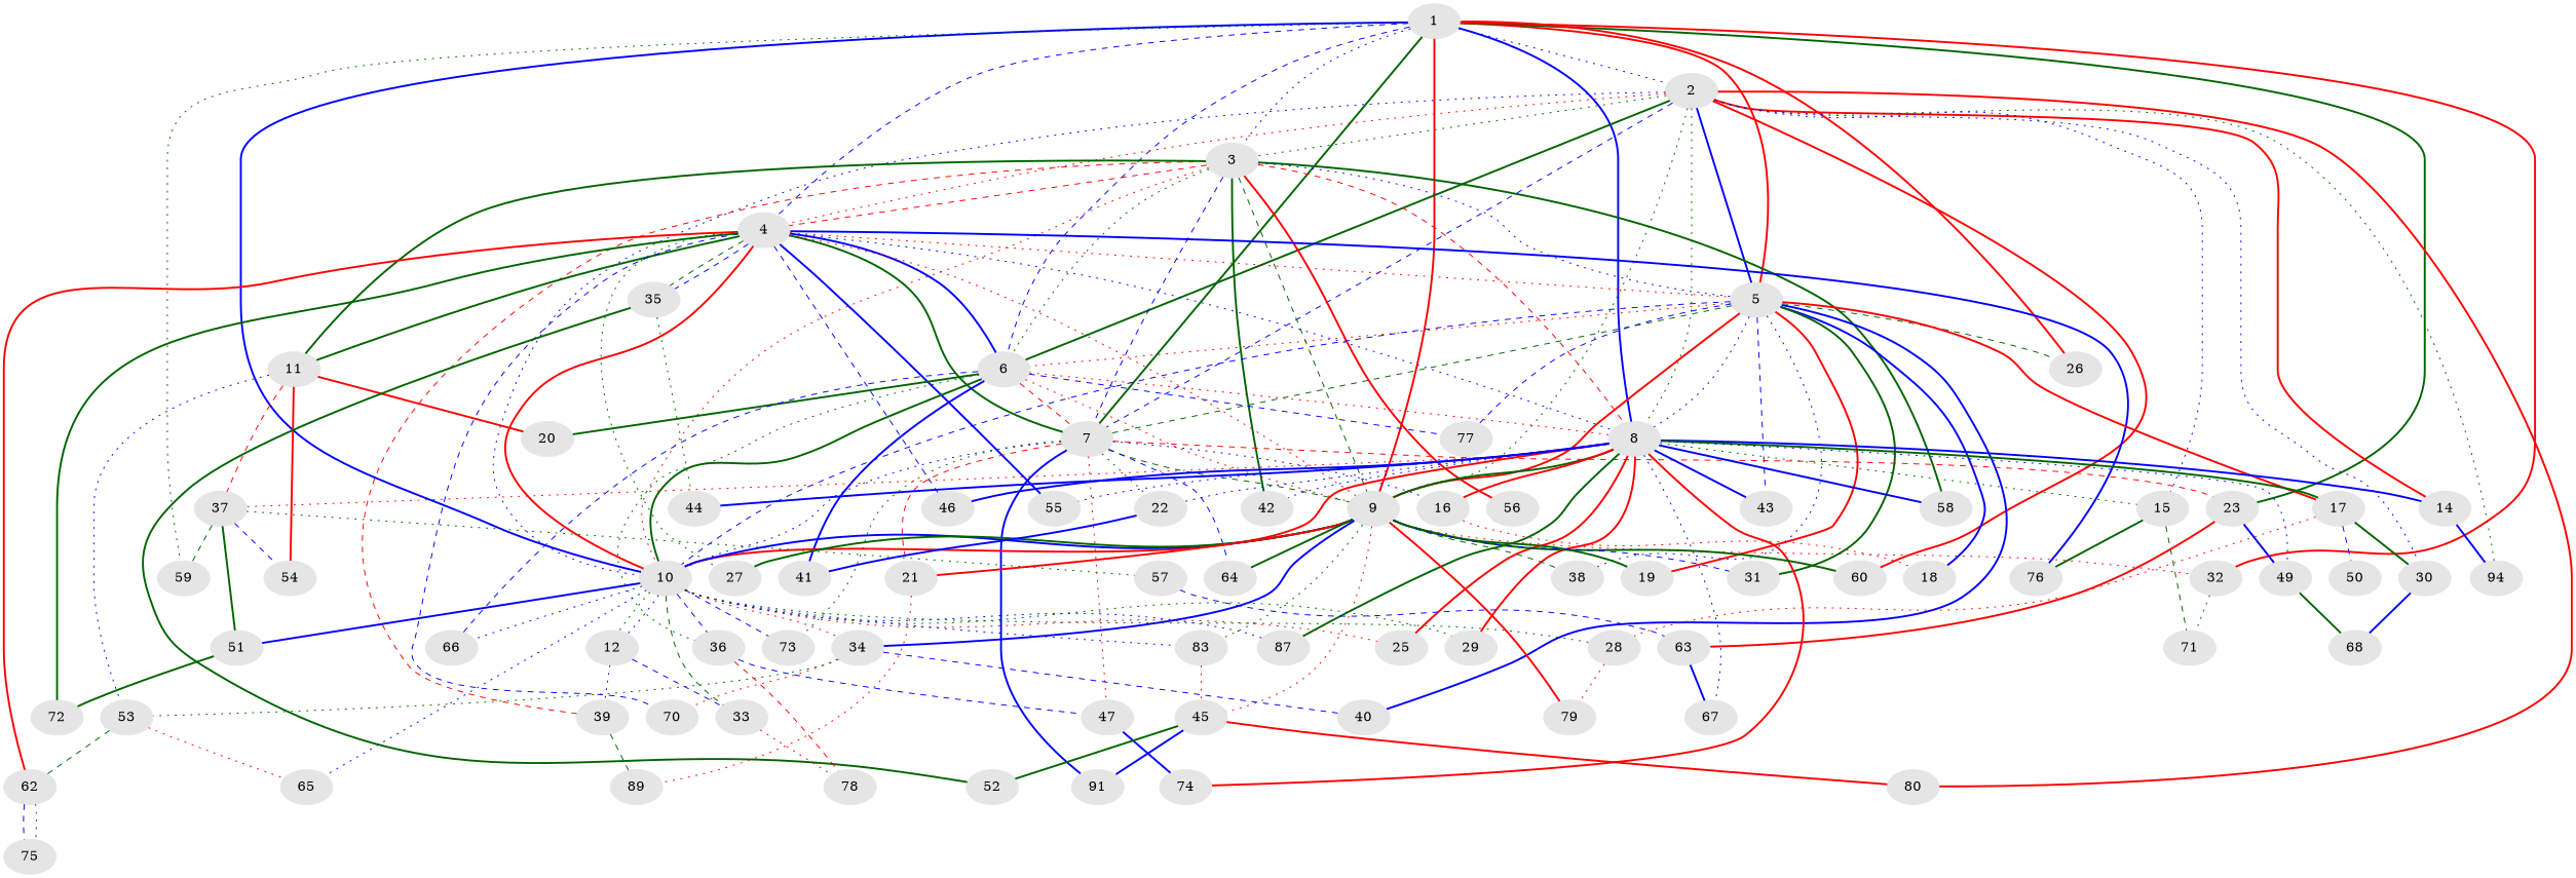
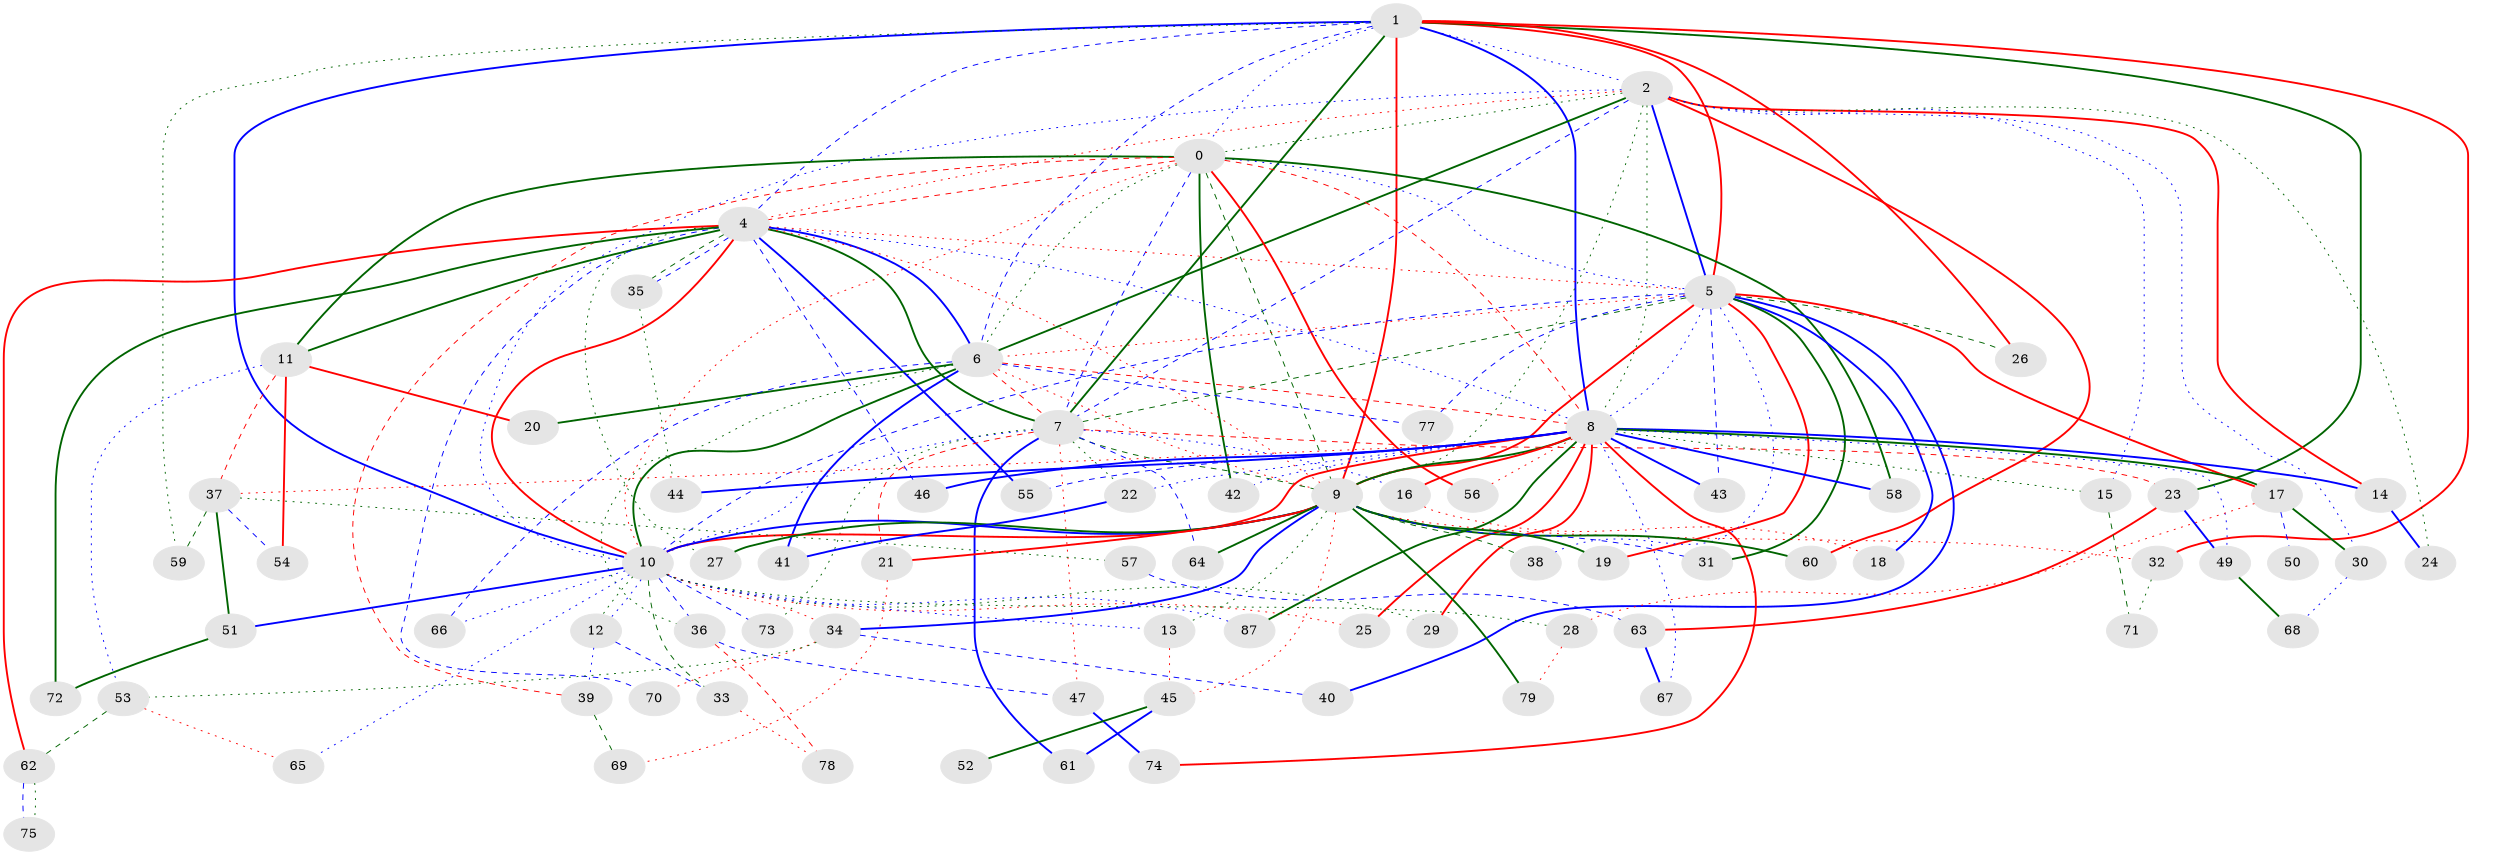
  graph {
    node [color=gray90 style=filled]
    edge [color=blue style=bold]
    1
    2
-   3
+   3 [label=0]
    4
    5
    6
    7
    8
    9
    10
    23
    26
    32
    59
    14
    15
-   24 [label=94]
+   24
    30
    60
-   80
    11
    39
    42
    56
    58
    27
    35
    46
    55
    62
    70
    72
-   76
    17
    18
    19
    31
    38
    40
    43
    77
    20
    36
    41
    66
    16
    21
    22
    47
-   61 [label=91]
+   61
    64
    73
    25
    29
    37
    44
    49
    67
    74
    n60 [label=87]
-   13 [label=83]
+   13
    34
    45
    79
    12
    28
    33
    51
    65
    63
    71
    68
    53
    54
-   69 [label=89]
+   69
    52
    75
    50
    78
    57
    1 -- 2 [style=dotted]
    1 -- 3 [style=dotted]
    1 -- 4 [style=dashed]
    1 -- 5 [color=red]
    1 -- 6 [style=dashed]
    1 -- 7 [color=darkgreen]
    1 -- 8
    1 -- 9 [color=red]
    1 -- 10
    1 -- 23 [color=darkgreen]
    1 -- 26 [color=red]
    1 -- 32 [color=red]
    1 -- 59 [color=darkgreen style=dotted]
    2 -- 3 [color=darkgreen style=dotted]
    2 -- 4 [color=red style=dotted]
    2 -- 5
    2 -- 6 [color=darkgreen]
    2 -- 7 [style=dashed]
    2 -- 8 [color=darkgreen style=dotted]
    2 -- 9 [color=darkgreen style=dotted]
    2 -- 10 [style=dotted]
    2 -- 14 [color=red]
    2 -- 15 [style=dotted]
    2 -- 24 [color=darkgreen style=dotted]
    2 -- 30 [style=dotted]
    2 -- 60 [color=red]
-   2 -- 80 [color=red]
    3 -- 4 [color=red style=dashed]
    3 -- 5 [style=dotted]
    3 -- 6 [color=darkgreen style=dotted]
    3 -- 7 [style=dashed]
    3 -- 8 [color=red style=dashed]
    3 -- 9 [color=darkgreen style=dashed]
    3 -- 10 [color=red style=dotted]
    3 -- 11 [color=darkgreen]
    3 -- 39 [color=red style=dashed]
    3 -- 42 [color=darkgreen]
    3 -- 56 [color=red]
    3 -- 58 [color=darkgreen]
    4 -- 5 [color=red style=dotted]
    4 -- 6
    4 -- 7 [color=darkgreen]
    4 -- 8 [style=dotted]
    4 -- 9 [color=red style=dotted]
    4 -- 10 [color=red]
    4 -- 11 [color=darkgreen]
    4 -- 27 [color=darkgreen style=dotted]
    4 -- 35 [color=darkgreen style=dashed]
    4 -- 35 [style=dashed]
    4 -- 46 [style=dashed]
    4 -- 55
    4 -- 62 [color=red]
    4 -- 70 [style=dashed]
    4 -- 72 [color=darkgreen]
-   4 -- 76
    5 -- 6 [color=red style=dotted]
    5 -- 7 [color=darkgreen style=dashed]
    5 -- 8 [style=dotted]
    5 -- 9 [color=red]
    5 -- 10 [style=dashed]
    5 -- 26 [color=darkgreen style=dashed]
    5 -- 17 [color=red]
    5 -- 18
    5 -- 19 [color=red]
    5 -- 31 [color=darkgreen]
    5 -- 38 [style=dotted]
    5 -- 40
    5 -- 43 [style=dashed]
    5 -- 77 [style=dashed]
    6 -- 7 [color=red style=dashed]
-   6 -- 8 [color=red style=dotted]
+   6 -- 8 [color=red style=dashed]
    6 -- 9 [color=red style=dotted]
    6 -- 10 [color=darkgreen]
    6 -- 77 [style=dashed]
    6 -- 20 [color=darkgreen]
    6 -- 36 [color=darkgreen style=dotted]
    6 -- 41
    6 -- 66 [style=dashed]
    7 -- 9 [color=darkgreen style=dashed]
    7 -- 10 [style=dotted]
    7 -- 23 [color=red style=dashed]
    7 -- 16 [style=dotted]
    7 -- 21 [color=red style=dashed]
    7 -- 22 [color=darkgreen style=dotted]
    7 -- 47 [color=red style=dotted]
    7 -- 61
    7 -- 64 [style=dashed]
    7 -- 73 [color=darkgreen style=dotted]
    8 -- 9 [color=darkgreen]
    8 -- 10 [color=red]
    8 -- 14
    8 -- 15 [color=darkgreen style=dotted]
    8 -- 42 [style=dotted]
+   8 -- 56 [color=red style=dotted]
    8 -- 58
    8 -- 46
-   8 -- 55 [style=dotted]
+   8 -- 55 [style=dashed]
    8 -- 17 [color=darkgreen]
    8 -- 43
    8 -- 16 [color=red]
    8 -- 22 [style=dotted]
    8 -- 25 [color=red]
    8 -- 29 [color=red]
    8 -- 37 [color=red style=dotted]
    8 -- 44
    8 -- 49 [style=dotted]
    8 -- 67 [style=dotted]
    8 -- 74 [color=red]
    8 -- n60 [color=darkgreen]
    9 -- 10
    9 -- 32 [color=red style=dotted]
    9 -- 60 [color=darkgreen]
    9 -- 27 [color=darkgreen]
    9 -- 19 [color=darkgreen]
    9 -- 31 [style=dashed]
    9 -- 38 [color=darkgreen style=dashed]
    9 -- 21 [color=red]
    9 -- 64 [color=darkgreen]
    9 -- 13 [color=darkgreen style=dotted]
    9 -- 34
    9 -- 45 [color=red style=dotted]
-   9 -- 79 [color=red]
+   9 -- 79 [color=darkgreen]
    10 -- 36 [style=dashed]
    10 -- 66 [style=dotted]
    10 -- 73 [style=dashed]
    10 -- 25 [color=red style=dotted]
    10 -- 29 [color=darkgreen style=dotted]
    10 -- n60 [style=dotted]
    10 -- 13 [style=dotted]
    10 -- 34 [color=red style=dotted]
    10 -- 12 [color=darkgreen style=dotted]
    10 -- 12 [style=dotted]
    10 -- 28 [color=darkgreen style=dotted]
    10 -- 33 [color=darkgreen style=dashed]
    10 -- 51
    10 -- 65 [style=dotted]
    23 -- 49
    23 -- 63 [color=red]
    32 -- 71 [color=darkgreen style=dotted]
    14 -- 24
-   15 -- 76 [color=darkgreen]
    15 -- 71 [color=darkgreen style=dashed]
-   30 -- 68
+   30 -- 68 [style=dotted]
    11 -- 20 [color=red]
    11 -- 37 [color=red style=dashed]
    11 -- 53 [style=dotted]
    11 -- 54 [color=red]
    39 -- 69 [color=darkgreen style=dashed]
    35 -- 44 [color=darkgreen style=dotted]
-   35 -- 52 [color=darkgreen]
    62 -- 75 [style=dashed]
    62 -- 75 [color=darkgreen style=dotted]
    17 -- 30 [color=darkgreen]
    17 -- 28 [color=red style=dotted]
    17 -- 50 [style=dashed]
    36 -- 47 [style=dashed]
    36 -- 78 [color=red style=dashed]
    16 -- 18 [color=red style=dotted]
    21 -- 69 [color=red style=dotted]
    22 -- 41
    47 -- 74
    37 -- 59 [color=darkgreen style=dashed]
    37 -- 51 [color=darkgreen]
    37 -- 54 [style=dashed]
    37 -- 57 [color=darkgreen style=dotted]
    49 -- 68 [color=darkgreen]
    13 -- 45 [color=red style=dotted]
    34 -- 70 [color=red style=dotted]
    34 -- 40 [style=dashed]
    34 -- 53 [color=darkgreen style=dotted]
-   45 -- 80 [color=red]
    45 -- 61
    45 -- 52 [color=darkgreen]
    12 -- 39 [style=dotted]
    12 -- 33 [style=dashed]
    28 -- 79 [color=red style=dotted]
    33 -- 78 [color=red style=dotted]
    51 -- 72 [color=darkgreen]
    63 -- 67
    53 -- 62 [color=darkgreen style=dashed]
    53 -- 65 [color=red style=dotted]
    57 -- 63 [style=dashed]
  }
